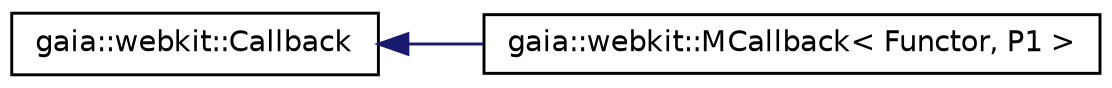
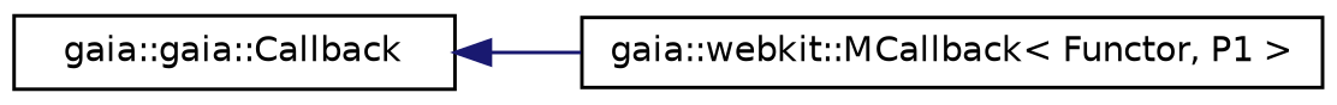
  digraph {
    rankdir=LR
    node [color=black fillcolor=white fontname=Helvetica fontsize=10 shape=record style=filled]
-   n1 [height=0.2 label="gaia::webkit::Callback" width=0.4]
+   n1 [height=0.2 label="gaia::gaia::Callback" width=0.4]
    n2 [height=0.2 label="gaia::webkit::MCallback\< Functor, P1 \>" width=0.4]
    n1 -> n2 [color=midnightblue dir=back fontname=Helvetica fontsize=10 labelfontname=Helvetica labelfontsize=10 style=solid]
  }
